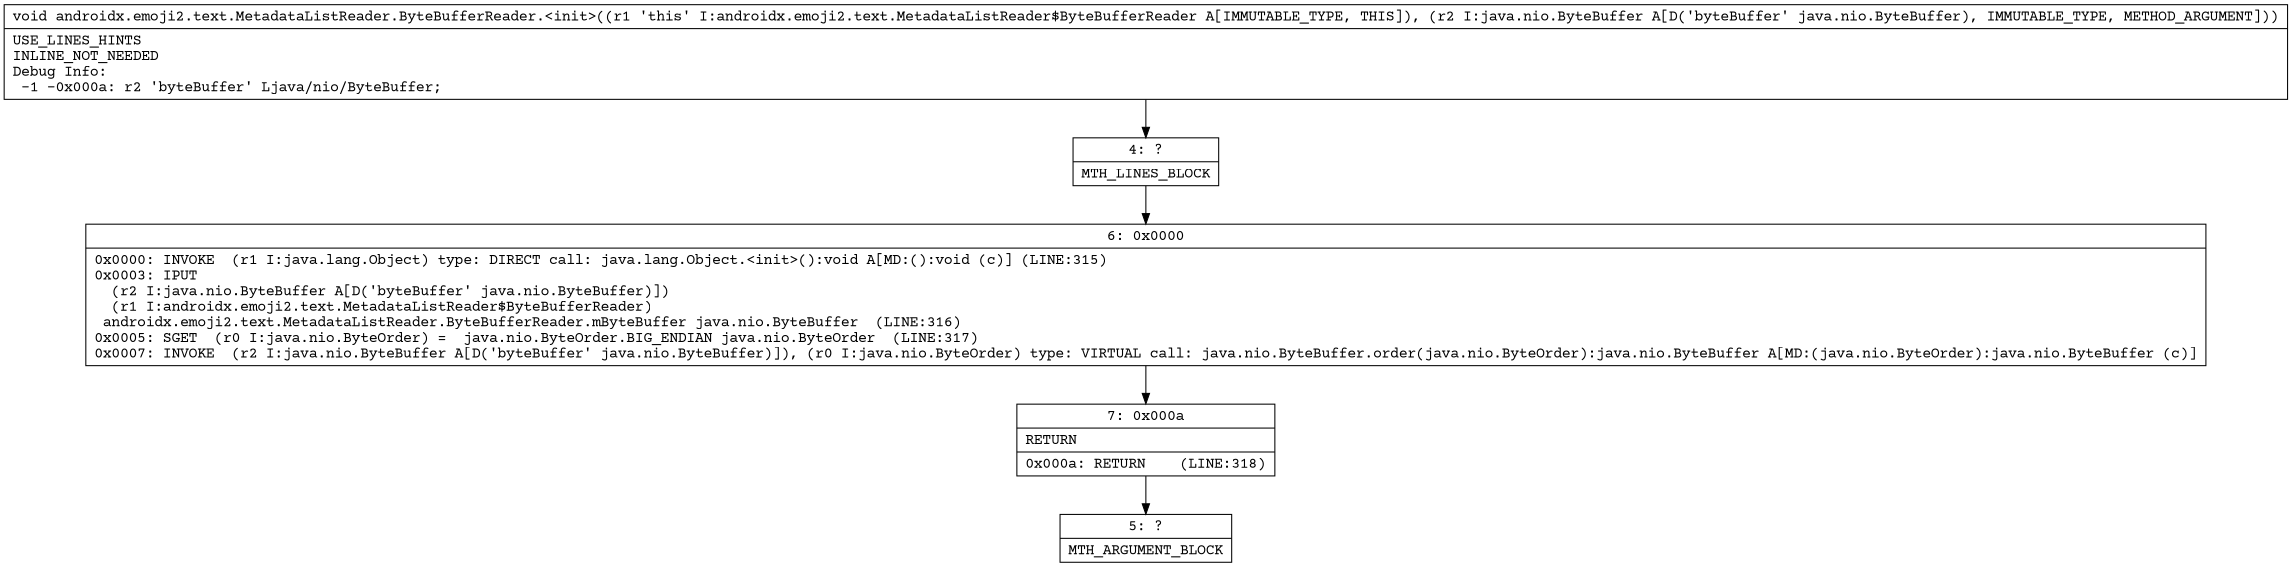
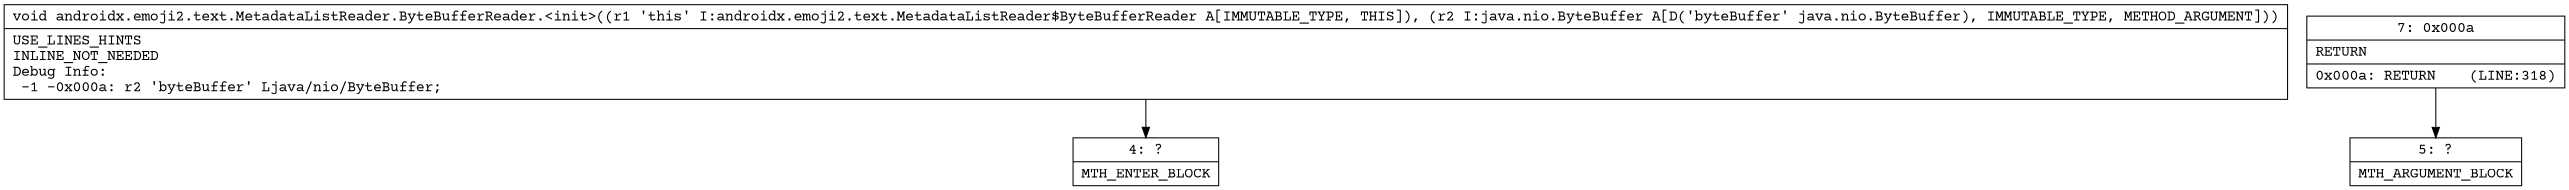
  digraph {
    fontname="Courier Prime"
    node [fontname="Courier Prime" shape=record]
    edge [fontname="Courier Prime"]
-   n1 [label="{4\:\ ?|MTH_LINES_BLOCK\l}"]
-   n2 [label="{6\:\ 0x0000|0x0000: INVOKE  (r1 I:java.lang.Object) type: DIRECT call: java.lang.Object.\<init\>():void A[MD:():void (c)] (LINE:315)\l0x0003: IPUT  \l  (r2 I:java.nio.ByteBuffer A[D('byteBuffer' java.nio.ByteBuffer)])\l  (r1 I:androidx.emoji2.text.MetadataListReader$ByteBufferReader)\l androidx.emoji2.text.MetadataListReader.ByteBufferReader.mByteBuffer java.nio.ByteBuffer  (LINE:316)\l0x0005: SGET  (r0 I:java.nio.ByteOrder) =  java.nio.ByteOrder.BIG_ENDIAN java.nio.ByteOrder  (LINE:317)\l0x0007: INVOKE  (r2 I:java.nio.ByteBuffer A[D('byteBuffer' java.nio.ByteBuffer)]), (r0 I:java.nio.ByteOrder) type: VIRTUAL call: java.nio.ByteBuffer.order(java.nio.ByteOrder):java.nio.ByteBuffer A[MD:(java.nio.ByteOrder):java.nio.ByteBuffer (c)]\l}"]
+   n1 [label="{4\:\ ?|MTH_ENTER_BLOCK\l}"]
    n3 [label="{7\:\ 0x000a|RETURN\l|0x000a: RETURN    (LINE:318)\l}"]
    n4 [label="{5\:\ ?|MTH_ARGUMENT_BLOCK\l}"]
    n5 [label="{void androidx.emoji2.text.MetadataListReader.ByteBufferReader.\<init\>((r1 'this' I:androidx.emoji2.text.MetadataListReader$ByteBufferReader A[IMMUTABLE_TYPE, THIS]), (r2 I:java.nio.ByteBuffer A[D('byteBuffer' java.nio.ByteBuffer), IMMUTABLE_TYPE, METHOD_ARGUMENT]))  | USE_LINES_HINTS\lINLINE_NOT_NEEDED\lDebug Info:\l  \-1 \-0x000a: r2 'byteBuffer' Ljava\/nio\/ByteBuffer;\l}"]
-   n1 -> n2
-   n2 -> n3
    n3 -> n4
    n5 -> n1
  }
